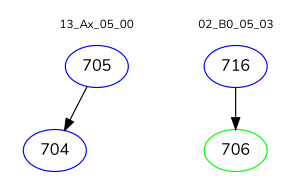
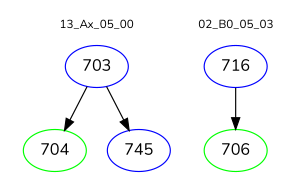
  digraph {
    fontname=Nunito
    node [color=blue fontname=Nunito]
    edge [color=black fontname=Nunito]
-   n1 [label=705]
-   n2 [label=704]
+   n1 [label=703]
+   n2 [color=green label=704]
+   n3 [label=745]
    n4 [label=716]
    n5 [color=green label=706]
    subgraph cluster_1 {
      color=white
      fontsize=10
      label="13_Ax_05_00"
      n1
      n2
+     n3
    }
    subgraph cluster_2 {
      color=white
      fontsize=10
      label="02_B0_05_03"
      n4
      n5
    }
    n1 -> n2
+   n1 -> n3
    n4 -> n5
  }
